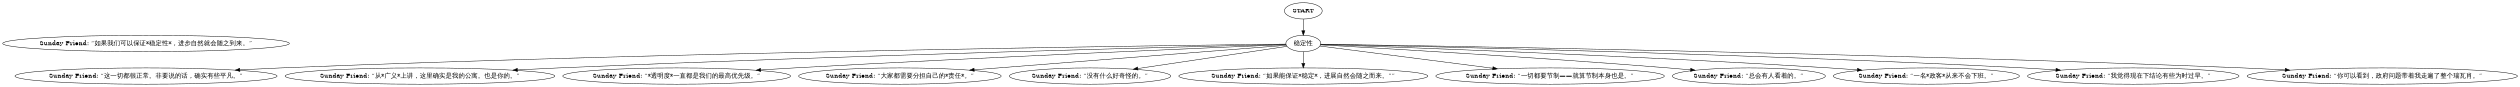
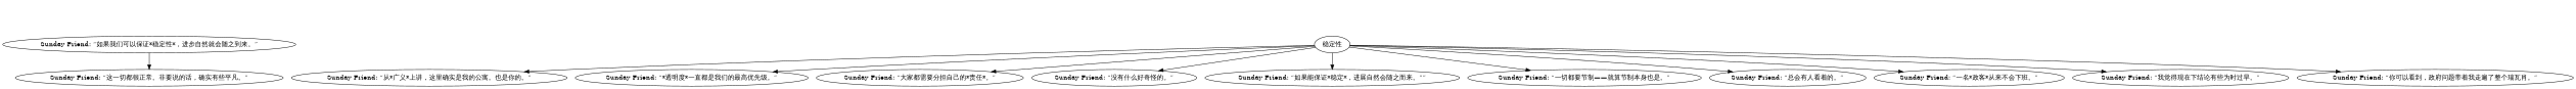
  digraph {
-   n1 [label=START]
    n2 [label="稳定性"]
    n3 [label="Sunday Friend: “这一切都很正常。非要说的话，确实有些平凡。”"]
    n4 [label="Sunday Friend: “从*广义*上讲，这里确实是我的公寓。也是你的。”"]
    n5 [label="Sunday Friend: “*透明度*一直都是我们的最高优先级。”"]
    n6 [label="Sunday Friend: “大家都需要分担自己的*责任*。”"]
    n7 [label="Sunday Friend: “没有什么好奇怪的。”"]
    n8 [label="Sunday Friend: “如果能保证*稳定*，进展自然会随之而来。””"]
    n9 [label="Sunday Friend: “一切都要节制——就算节制本身也是。”"]
    n10 [label="Sunday Friend: “总会有人看着的。”"]
    n11 [label="Sunday Friend: “一名*政客*从来不会下班。”"]
    n12 [label="Sunday Friend: “我觉得现在下结论有些为时过早。”"]
    n13 [label="Sunday Friend: “你可以看到，政府问题带着我走遍了整个瑞瓦肖。”"]
    n14 [label="Sunday Friend: “如果我们可以保证*稳定性*，进步自然就会随之到来。”"]
-   n1 -> n2
-   n2 -> n3
+   n14 -> n3
    n2 -> n4
    n2 -> n5
    n2 -> n6
    n2 -> n7
    n2 -> n8
    n2 -> n9
    n2 -> n10
    n2 -> n11
    n2 -> n12
    n2 -> n13
  }
